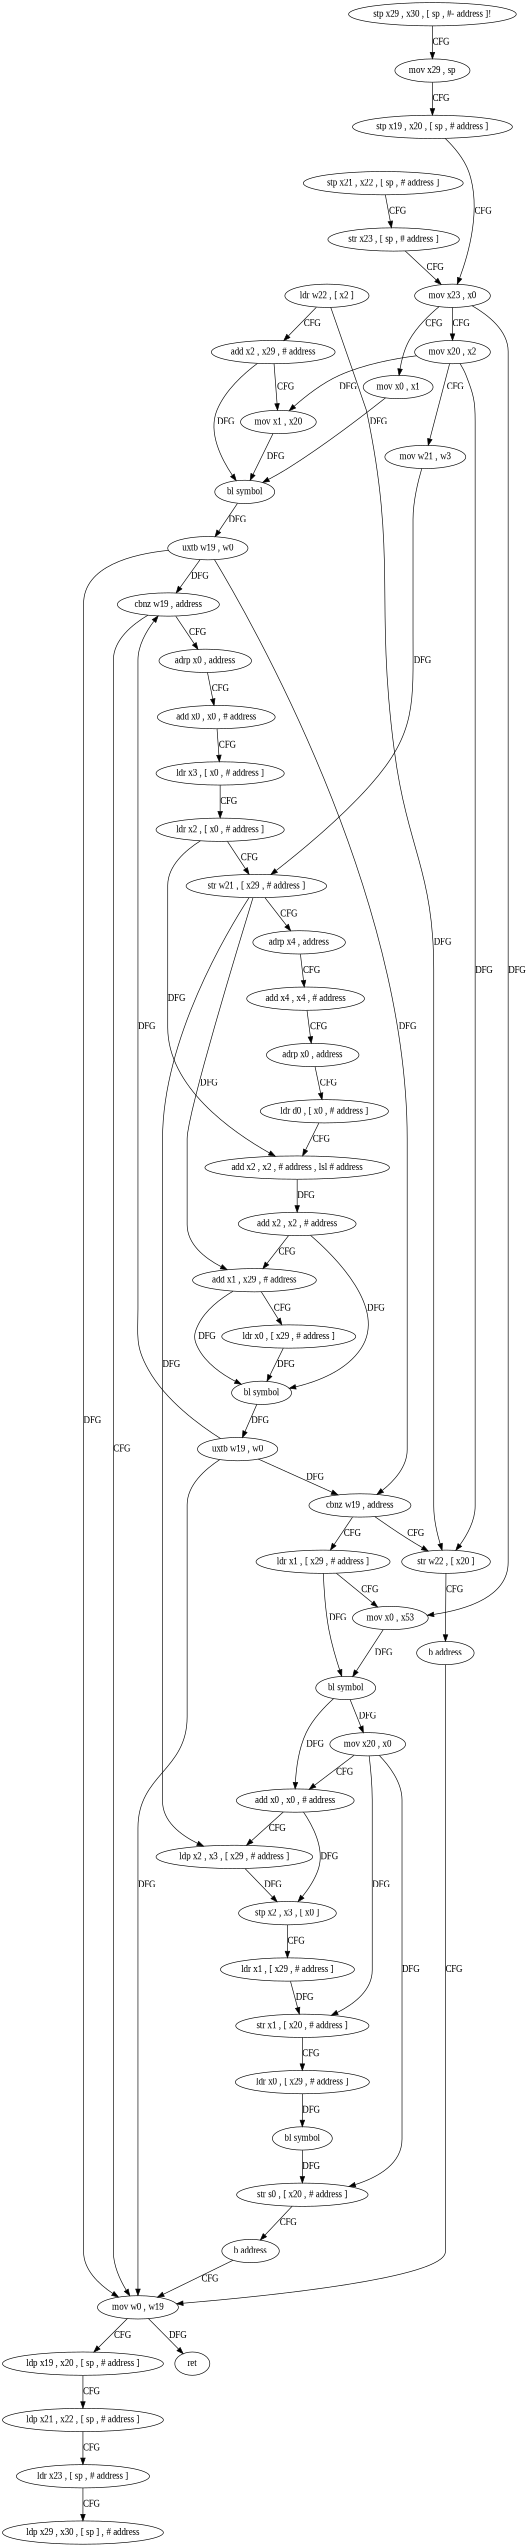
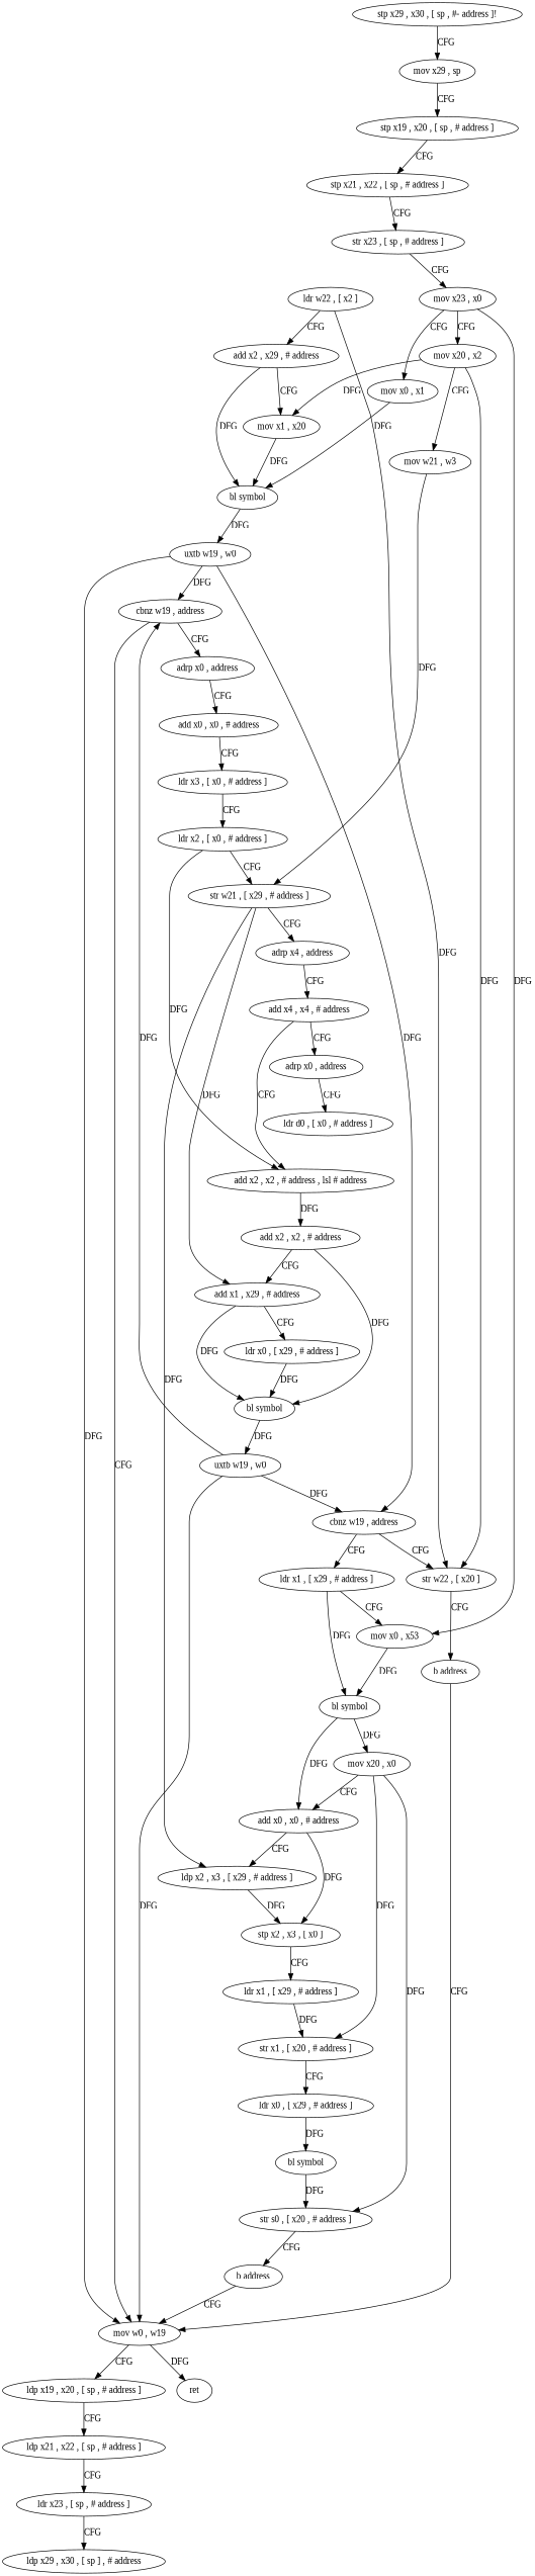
  digraph {
    fontname="Liberation Serif"
    node [fontname="Liberation Serif"]
    edge [fontname="Liberation Serif"]
    n1 [label="stp x29 , x30 , [ sp , #- address ]!"]
    n2 [label="mov x29 , sp"]
    n3 [label="stp x19 , x20 , [ sp , # address ]"]
    n4 [label="stp x21 , x22 , [ sp , # address ]"]
    n5 [label="str x23 , [ sp , # address ]"]
    n6 [label="mov x23 , x0"]
    n7 [label="mov x0 , x1"]
    n8 [label="mov x0 , x53"]
    n9 [label="mov x20 , x2"]
    n10 [label="bl symbol"]
    n11 [label="bl symbol"]
    n12 [label="mov w21 , w3"]
    n13 [label="mov x1 , x20"]
    n14 [label="str w22 , [ x20 ]"]
    n15 [label="uxtb w19 , w0"]
    n16 [label="str w21 , [ x29 , # address ]"]
    n17 [label="b address"]
    n18 [label="ldr w22 , [ x2 ]"]
    n19 [label="add x2 , x29 , # address"]
    n20 [label="adrp x4 , address"]
    n21 [label="add x1 , x29 , # address"]
    n22 [label="ldp x2 , x3 , [ x29 , # address ]"]
    n23 [label="cbnz w19 , address"]
    n24 [label="mov w0 , w19"]
    n25 [label="cbnz w19 , address"]
    n26 [label="adrp x0 , address"]
    n27 [label="ldp x19 , x20 , [ sp , # address ]"]
    n28 [label=ret]
    n29 [label="ldr x1 , [ x29 , # address ]"]
    n30 [label="add x0 , x0 , # address"]
    n31 [label="ldr x3 , [ x0 , # address ]"]
    n32 [label="ldp x21 , x22 , [ sp , # address ]"]
    n33 [label="ldr x2 , [ x0 , # address ]"]
    n34 [label="add x2 , x2 , # address , lsl # address"]
    n35 [label="add x2 , x2 , # address"]
    n36 [label="add x4 , x4 , # address"]
    n37 [label="bl symbol"]
    n38 [label="ldr x0 , [ x29 , # address ]"]
    n39 [label="stp x2 , x3 , [ x0 ]"]
    n40 [label="adrp x0 , address"]
    n41 [label="ldr d0 , [ x0 , # address ]"]
    n42 [label="uxtb w19 , w0"]
    n43 [label="mov x20 , x0"]
    n44 [label="add x0 , x0 , # address"]
    n45 [label="ldr x23 , [ sp , # address ]"]
    n46 [label="ldp x29 , x30 , [ sp ] , # address"]
    n47 [label="str x1 , [ x20 , # address ]"]
    n48 [label="str s0 , [ x20 , # address ]"]
    n49 [label="ldr x0 , [ x29 , # address ]"]
    n50 [label="b address"]
    n51 [label="ldr x1 , [ x29 , # address ]"]
    n52 [label="bl symbol"]
    n1 -> n2 [label=CFG]
    n2 -> n3 [label=CFG]
-   n3 -> n6 [label=CFG]
+   n3 -> n4 [label=CFG]
    n4 -> n5 [label=CFG]
    n5 -> n6 [label=CFG]
    n6 -> n7 [label=CFG]
    n6 -> n8 [label=DFG]
    n6 -> n9 [label=CFG]
    n7 -> n10 [label=DFG]
    n8 -> n11 [label=DFG]
    n9 -> n12 [label=CFG]
    n9 -> n13 [label=DFG]
    n9 -> n14 [label=DFG]
    n10 -> n15 [label=DFG]
    n11 -> n43 [label=DFG]
    n11 -> n44 [label=DFG]
    n12 -> n16 [label=DFG]
    n13 -> n10 [label=DFG]
    n14 -> n17 [label=CFG]
    n15 -> n23 [label=DFG]
    n15 -> n24 [label=DFG]
    n15 -> n25 [label=DFG]
    n16 -> n20 [label=CFG]
    n16 -> n21 [label=DFG]
    n16 -> n22 [label=DFG]
    n17 -> n24 [label=CFG]
    n18 -> n14 [label=DFG]
    n18 -> n19 [label=CFG]
    n19 -> n10 [label=DFG]
    n19 -> n13 [label=CFG]
    n20 -> n36 [label=CFG]
    n21 -> n37 [label=DFG]
    n21 -> n38 [label=CFG]
    n22 -> n39 [label=DFG]
    n23 -> n24 [label=CFG]
    n23 -> n26 [label=CFG]
    n24 -> n27 [label=CFG]
    n24 -> n28 [label=DFG]
    n25 -> n14 [label=CFG]
    n25 -> n29 [label=CFG]
    n26 -> n30 [label=CFG]
    n27 -> n32 [label=CFG]
    n29 -> n8 [label=CFG]
    n29 -> n11 [label=DFG]
    n30 -> n31 [label=CFG]
    n31 -> n33 [label=CFG]
    n32 -> n45 [label=CFG]
    n33 -> n16 [label=CFG]
    n33 -> n34 [label=DFG]
    n34 -> n35 [label=DFG]
    n35 -> n21 [label=CFG]
    n35 -> n37 [label=DFG]
    n36 -> n40 [label=CFG]
    n37 -> n42 [label=DFG]
    n38 -> n37 [label=DFG]
    n39 -> n51 [label=CFG]
    n40 -> n41 [label=CFG]
-   n41 -> n34 [label=CFG]
+   n36 -> n34 [label=CFG]
    n42 -> n23 [label=DFG]
    n42 -> n24 [label=DFG]
    n42 -> n25 [label=DFG]
    n43 -> n44 [label=CFG]
    n43 -> n47 [label=DFG]
    n43 -> n48 [label=DFG]
    n44 -> n22 [label=CFG]
    n44 -> n39 [label=DFG]
    n45 -> n46 [label=CFG]
    n47 -> n49 [label=CFG]
    n48 -> n50 [label=CFG]
    n49 -> n52 [label=DFG]
    n50 -> n24 [label=CFG]
    n51 -> n47 [label=DFG]
    n52 -> n48 [label=DFG]
  }
